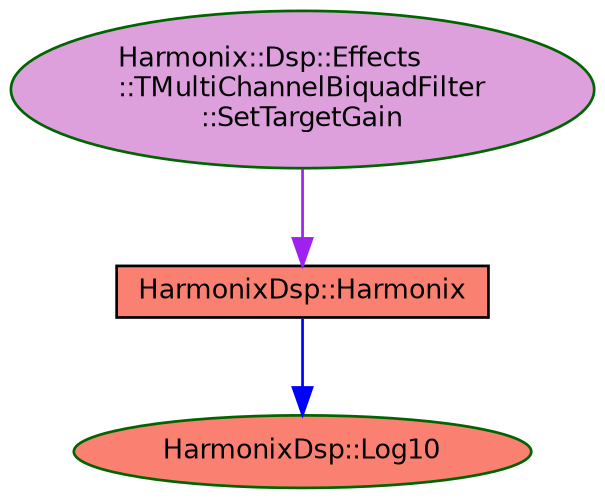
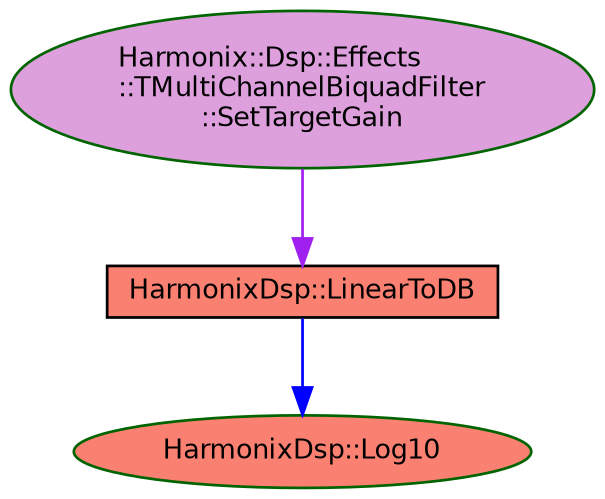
  digraph {
    rankdir=TB
    node [color=darkgreen fillcolor=salmon fontname=Helvetica fontsize=10 shape=ellipse style=filled]
    edge [fontname=Helvetica fontsize=10 labelfontname=Helvetica labelfontsize=10 style=solid]
    n1 [fillcolor=plum fontcolor=black height=0.2 label="Harmonix::Dsp::Effects\l::TMultiChannelBiquadFilter\l::SetTargetGain" width=0.4]
-   n2 [color=black height=0.2 label="HarmonixDsp::Harmonix" shape=box width=0.4]
+   n2 [color=black height=0.2 label="HarmonixDsp::LinearToDB" shape=box width=0.4]
    n3 [height=0.2 label="HarmonixDsp::Log10" width=0.4]
    n1 -> n2 [color=purple]
    n2 -> n3 [color=blue]
  }
